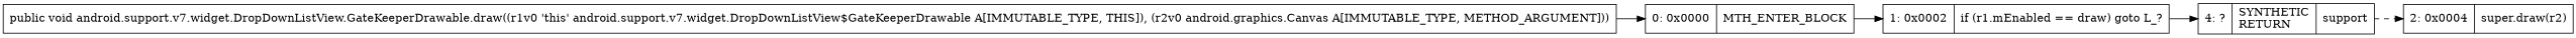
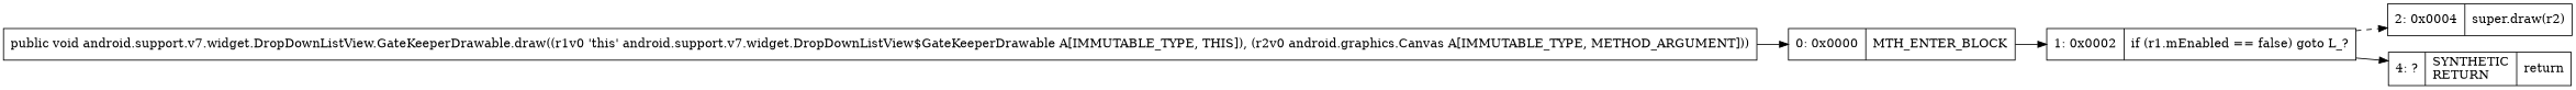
  digraph {
    rankdir=LR
    node [shape=record]
    n1 [label="{0\:\ 0x0000|MTH_ENTER_BLOCK\l}"]
-   n2 [label="{1\:\ 0x0002|if (r1.mEnabled == draw) goto L_?\l}"]
+   n2 [label="{1\:\ 0x0002|if (r1.mEnabled == false) goto L_?\l}"]
    n3 [label="{2\:\ 0x0004|super.draw(r2)\l}"]
-   n4 [label="{4\:\ ?|SYNTHETIC\lRETURN\l|support\l}"]
+   n4 [label="{4\:\ ?|SYNTHETIC\lRETURN\l|return\l}"]
    n5 [label="{public void android.support.v7.widget.DropDownListView.GateKeeperDrawable.draw((r1v0 'this' android.support.v7.widget.DropDownListView$GateKeeperDrawable A[IMMUTABLE_TYPE, THIS]), (r2v0 android.graphics.Canvas A[IMMUTABLE_TYPE, METHOD_ARGUMENT])) }"]
    n1 -> n2
-   n4 -> n3 [style=dashed]
+   n2 -> n3 [style=dashed]
    n2 -> n4
    n5 -> n1
  }
